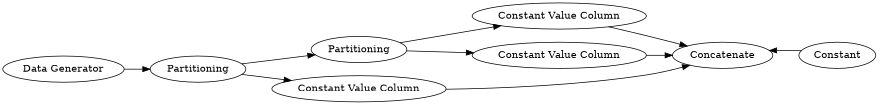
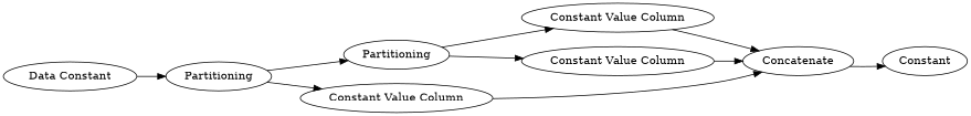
  digraph {
    fontname="DejaVu Serif"
    rankdir=LR
    node [fontname="DejaVu Serif"]
    edge [fontname="DejaVu Serif"]
-   n1 [label="Data Generator"]
+   n1 [label="Data Constant"]
    n2 [label=Partitioning]
    n3 [label=Partitioning]
    n4 [label="Constant Value Column"]
    n5 [label="Constant Value Column"]
    n6 [label="Constant Value Column"]
    n7 [label=Concatenate]
    n8 [label=Constant]
    n1 -> n2
    n2 -> n3
    n2 -> n4
    n3 -> n5
    n3 -> n6
    n4 -> n7
    n5 -> n7
    n6 -> n7
-   n8 -> n7
+   n7 -> n8
  }
